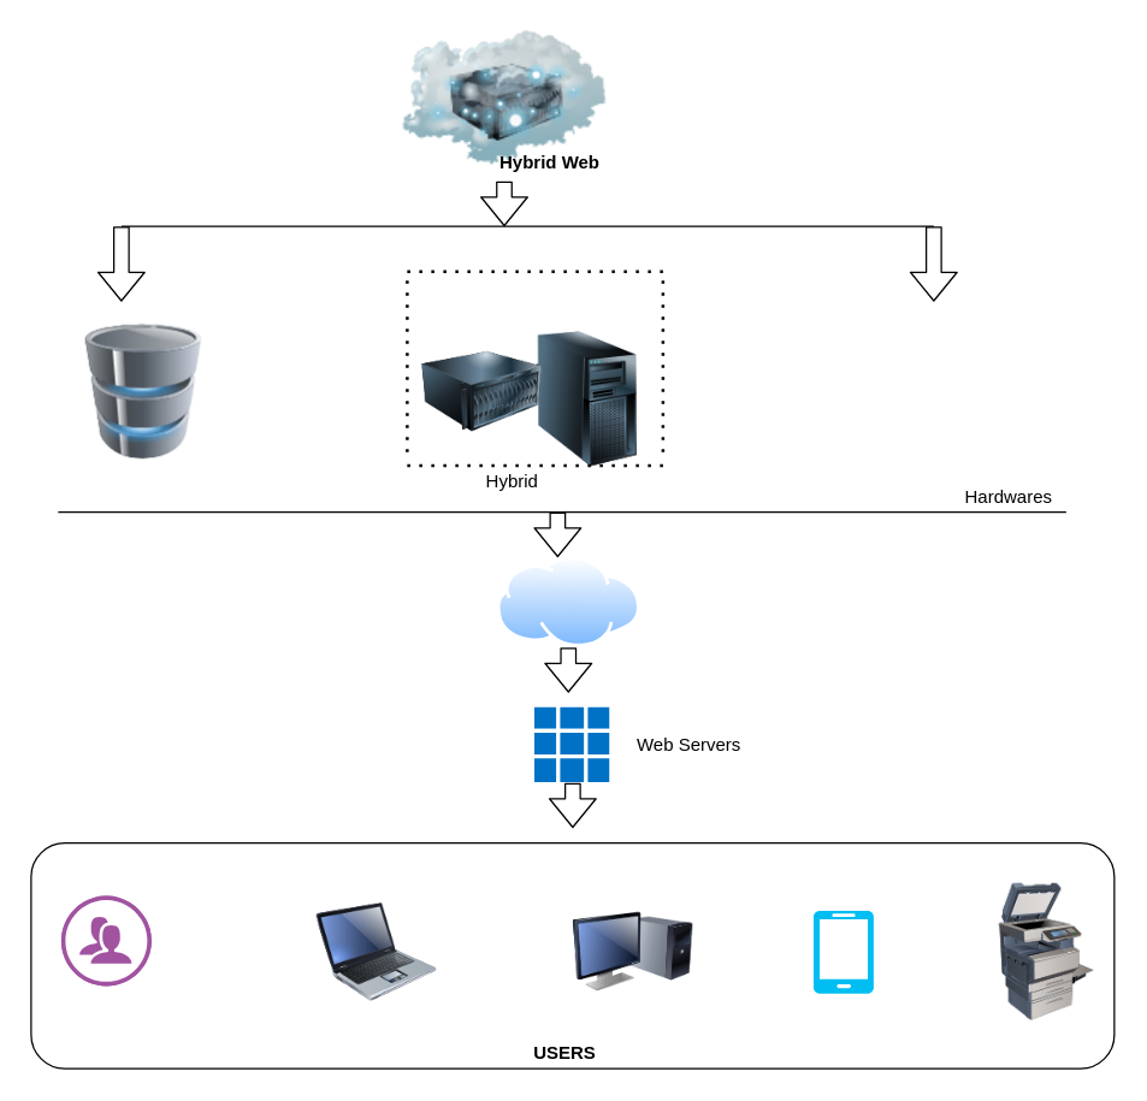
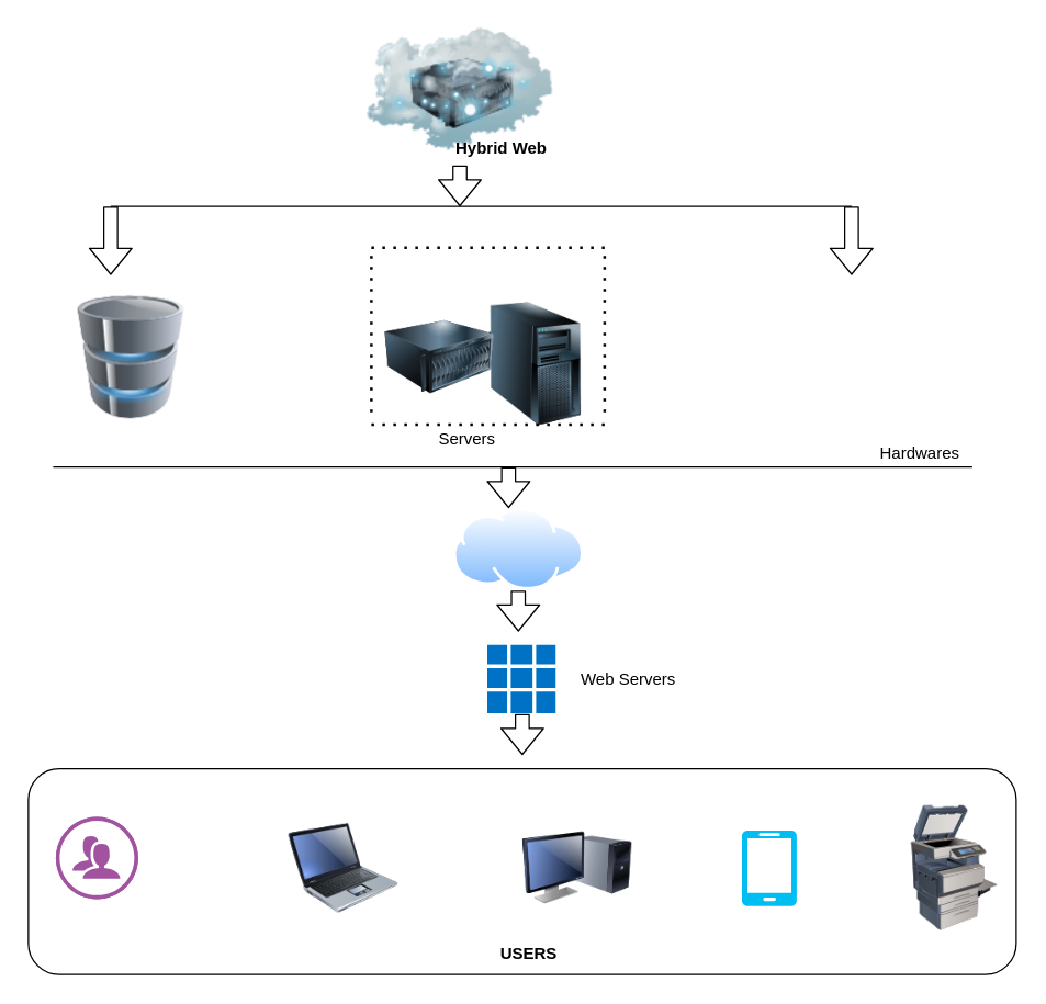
  <mxCell id="0" />
  <mxCell id="1" parent="0" />
  <mxCell id="2" value="" style="rounded=1;whiteSpace=wrap;html=1;" vertex="1" parent="1"><mxGeometry x="20" y="560" width="720" height="150" as="geometry" /></mxCell>
  <mxCell id="3" value="" style="image;html=1;image=img/lib/clip_art/networking/Cloud_Server_128x128.png" vertex="1" parent="1"><mxGeometry x="230" y="20" width="210" height="90" as="geometry" /></mxCell>
  <mxCell id="4" value="" style="image;html=1;image=img/lib/clip_art/computers/Database_128x128.png" vertex="1" parent="1"><mxGeometry x="50" y="215" width="90" height="90" as="geometry" /></mxCell>
  <mxCell id="5" value="" style="image;html=1;image=img/lib/clip_art/computers/Server_Tower_128x128.png" vertex="1" parent="1"><mxGeometry x="350" y="220" width="80" height="90" as="geometry" /></mxCell>
  <mxCell id="6" value="" style="image;html=1;image=img/lib/clip_art/computers/Server_128x128.png" vertex="1" parent="1"><mxGeometry x="280" y="220" width="80" height="80" as="geometry" /></mxCell>
  <mxCell id="7" value="" style="shape=image;html=1;verticalAlign=top;verticalLabelPosition=bottom;labelBackgroundColor=#ffffff;imageAspect=0;aspect=fixed;image=https://cdn1.iconfinder.com/data/icons/DarkGlass_Reworked/128x128/apps/redhat-system_tools.png" vertex="1" parent="1"><mxGeometry x="580" y="196" width="128" height="128" as="geometry" /></mxCell>
  <mxCell id="8" value="" style="aspect=fixed;perimeter=ellipsePerimeter;html=1;align=center;shadow=0;dashed=0;spacingTop=3;image;image=img/lib/active_directory/internet_cloud.svg;" vertex="1" parent="1"><mxGeometry x="330" y="370" width="95.24" height="60" as="geometry" /></mxCell>
  <mxCell id="9" value="" style="endArrow=none;html=1;" edge="1" parent="1"><mxGeometry width="50" height="50" relative="1" as="geometry"><mxPoint x="38" y="340" as="sourcePoint" /><mxPoint x="708" y="340" as="targetPoint" /></mxGeometry></mxCell>
  <mxCell id="10" value="" style="shape=flexArrow;endArrow=classic;html=1;" edge="1" parent="1"><mxGeometry width="50" height="50" relative="1" as="geometry"><mxPoint x="370" y="340" as="sourcePoint" /><mxPoint x="370" y="370" as="targetPoint" /></mxGeometry></mxCell>
  <mxCell id="11" value="" style="aspect=fixed;html=1;points=[];align=center;image;fontSize=12;image=img/lib/mscae/Client_Apps.svg;" vertex="1" parent="1"><mxGeometry x="355" y="470" width="50" height="50" as="geometry" /></mxCell>
  <mxCell id="12" value="" style="verticalLabelPosition=bottom;html=1;fillColor=#A153A0;strokeColor=#ffffff;verticalAlign=top;align=center;points=[[0,0.5,0],[0.125,0.25,0],[0.25,0,0],[0.5,0,0],[0.75,0,0],[0.875,0.25,0],[1,0.5,0],[0.875,0.75,0],[0.75,1,0],[0.5,1,0],[0.125,0.75,0]];pointerEvents=1;shape=mxgraph.cisco_safe.compositeIcon;bgIcon=ellipse;resIcon=mxgraph.cisco_safe.design.users;" vertex="1" parent="1"><mxGeometry x="40" y="595" width="60" height="60" as="geometry" /></mxCell>
  <mxCell id="13" value="" style="image;html=1;image=img/lib/clip_art/computers/Laptop_128x128.png" vertex="1" parent="1"><mxGeometry x="210" y="592.5" width="80" height="80" as="geometry" /></mxCell>
  <mxCell id="14" value="" style="image;html=1;image=img/lib/clip_art/computers/Monitor_Tower_128x128.png" vertex="1" parent="1"><mxGeometry x="380" y="592.5" width="80" height="80" as="geometry" /></mxCell>
  <mxCell id="15" value="" style="verticalLabelPosition=bottom;html=1;verticalAlign=top;align=center;strokeColor=none;fillColor=#00BEF2;shape=mxgraph.azure.mobile;pointerEvents=1;" vertex="1" parent="1"><mxGeometry x="540" y="605" width="40" height="55" as="geometry" /></mxCell>
  <mxCell id="16" value="" style="image;html=1;image=img/lib/clip_art/computers/Printer_Commercial_128x128.png" vertex="1" parent="1"><mxGeometry x="650" y="586.25" width="90" height="92.5" as="geometry" /></mxCell>
- <mxCell id="17" value="&lt;b&gt;USERS&lt;/b&gt;" style="text;html=1;strokeColor=none;fillColor=none;align=center;verticalAlign=middle;whiteSpace=wrap;rounded=0;" vertex="1" parent="1"><mxGeometry x="300" y="690" width="150" height="20" as="geometry" /></mxCell>
+ <mxCell id="17" value="&lt;b&gt;USERS&lt;/b&gt;" style="text;html=1;strokeColor=none;fillColor=none;align=center;verticalAlign=middle;whiteSpace=wrap;rounded=0;" vertex="1" parent="1"><mxGeometry x="310" y="685" width="150" height="20" as="geometry" /></mxCell>
  <mxCell id="18" value="" style="shape=flexArrow;endArrow=classic;html=1;" edge="1" parent="1"><mxGeometry width="50" height="50" relative="1" as="geometry"><mxPoint x="377.12" y="430" as="sourcePoint" /><mxPoint x="377.12" y="460" as="targetPoint" /></mxGeometry></mxCell>
  <mxCell id="19" value="" style="shape=flexArrow;endArrow=classic;html=1;" edge="1" parent="1"><mxGeometry width="50" height="50" relative="1" as="geometry"><mxPoint x="380" y="520" as="sourcePoint" /><mxPoint x="380" y="550" as="targetPoint" /></mxGeometry></mxCell>
  <mxCell id="20" value="Web Servers&lt;br&gt;" style="text;html=1;strokeColor=none;fillColor=none;align=center;verticalAlign=middle;whiteSpace=wrap;rounded=0;" vertex="1" parent="1"><mxGeometry x="405" y="485" width="105" height="20" as="geometry" /></mxCell>
- <mxCell id="21" value="Hybrid&lt;br&gt;" style="text;html=1;strokeColor=none;fillColor=none;align=center;verticalAlign=middle;whiteSpace=wrap;rounded=0;" vertex="1" parent="1"><mxGeometry x="320" y="310" width="40" height="20" as="geometry" /></mxCell>
+ <mxCell id="21" value="Servers&lt;br&gt;" style="text;html=1;strokeColor=none;fillColor=none;align=center;verticalAlign=middle;whiteSpace=wrap;rounded=0;" vertex="1" parent="1"><mxGeometry x="320" y="310" width="40" height="20" as="geometry" /></mxCell>
  <mxCell id="22" value="Hardwares&lt;br&gt;" style="text;html=1;strokeColor=none;fillColor=none;align=center;verticalAlign=middle;whiteSpace=wrap;rounded=0;" vertex="1" parent="1"><mxGeometry x="650" y="320" width="40" height="20" as="geometry" /></mxCell>
  <mxCell id="23" value="" style="endArrow=none;html=1;" edge="1" parent="1"><mxGeometry width="50" height="50" relative="1" as="geometry"><mxPoint x="80" y="150" as="sourcePoint" /><mxPoint x="620" y="150" as="targetPoint" /><Array as="points"><mxPoint x="360" y="150" /></Array></mxGeometry></mxCell>
  <mxCell id="24" value="" style="shape=flexArrow;endArrow=classic;html=1;" edge="1" parent="1"><mxGeometry width="50" height="50" relative="1" as="geometry"><mxPoint x="334.5" y="120" as="sourcePoint" /><mxPoint x="334.5" y="150" as="targetPoint" /></mxGeometry></mxCell>
  <mxCell id="25" value="" style="shape=flexArrow;endArrow=classic;html=1;" edge="1" parent="1"><mxGeometry width="50" height="50" relative="1" as="geometry"><mxPoint x="80" y="150" as="sourcePoint" /><mxPoint x="80" y="200" as="targetPoint" /></mxGeometry></mxCell>
  <mxCell id="26" value="" style="shape=flexArrow;endArrow=classic;html=1;" edge="1" parent="1"><mxGeometry width="50" height="50" relative="1" as="geometry"><mxPoint x="620" y="150" as="sourcePoint" /><mxPoint x="620" y="200" as="targetPoint" /></mxGeometry></mxCell>
  <mxCell id="27" value="" style="endArrow=none;dashed=1;html=1;dashPattern=1 3;strokeWidth=2;" edge="1" parent="1"><mxGeometry width="50" height="50" relative="1" as="geometry"><mxPoint x="270" y="180" as="sourcePoint" /><mxPoint x="440" y="180" as="targetPoint" /></mxGeometry></mxCell>
  <mxCell id="28" value="" style="endArrow=none;dashed=1;html=1;dashPattern=1 3;strokeWidth=2;" edge="1" parent="1"><mxGeometry width="50" height="50" relative="1" as="geometry"><mxPoint x="270" y="300" as="sourcePoint" /><mxPoint x="270" y="180" as="targetPoint" /></mxGeometry></mxCell>
  <mxCell id="29" value="" style="endArrow=none;dashed=1;html=1;dashPattern=1 3;strokeWidth=2;" edge="1" parent="1"><mxGeometry width="50" height="50" relative="1" as="geometry"><mxPoint x="440" y="300" as="sourcePoint" /><mxPoint x="440" y="180" as="targetPoint" /></mxGeometry></mxCell>
  <mxCell id="30" value="" style="endArrow=none;dashed=1;html=1;dashPattern=1 3;strokeWidth=2;" edge="1" parent="1"><mxGeometry width="50" height="50" relative="1" as="geometry"><mxPoint x="270" y="309" as="sourcePoint" /><mxPoint x="440" y="309" as="targetPoint" /></mxGeometry></mxCell>
  <mxCell id="31" value="&lt;b&gt;Hybrid Web&lt;/b&gt;" style="text;html=1;strokeColor=none;fillColor=none;align=center;verticalAlign=middle;whiteSpace=wrap;rounded=0;" vertex="1" parent="1"><mxGeometry x="330" y="80" width="70" height="55" as="geometry" /></mxCell>
